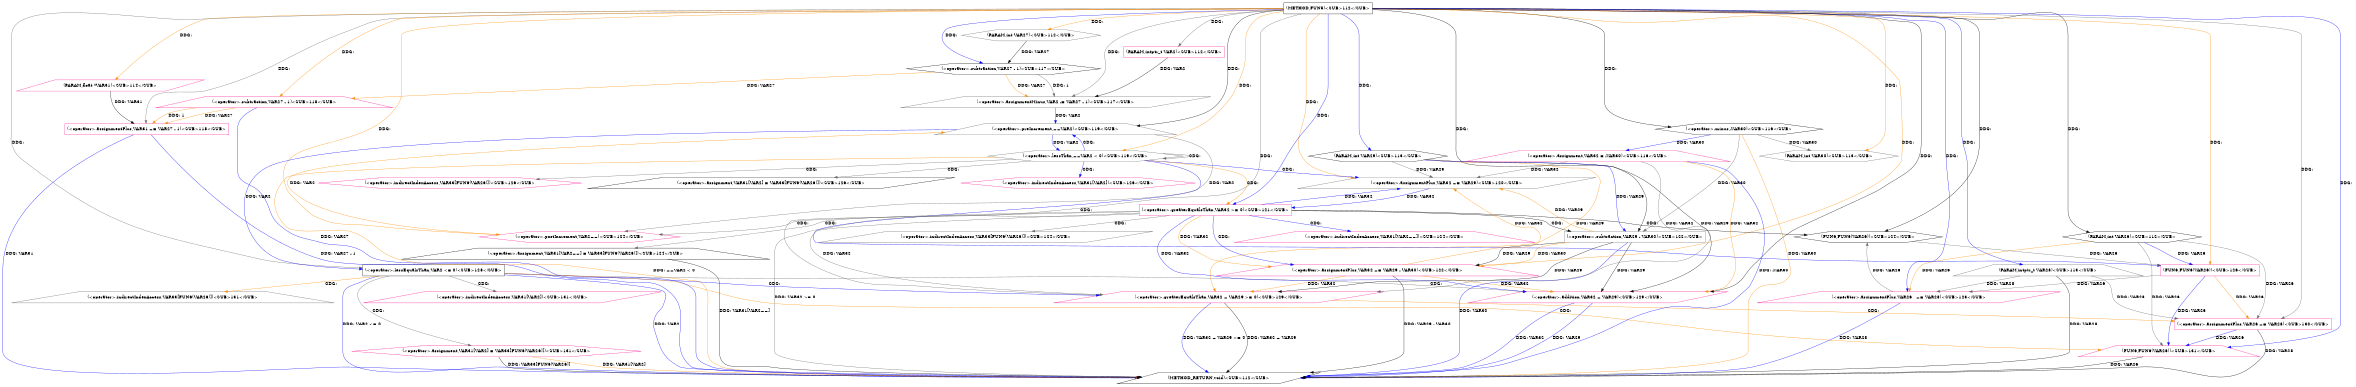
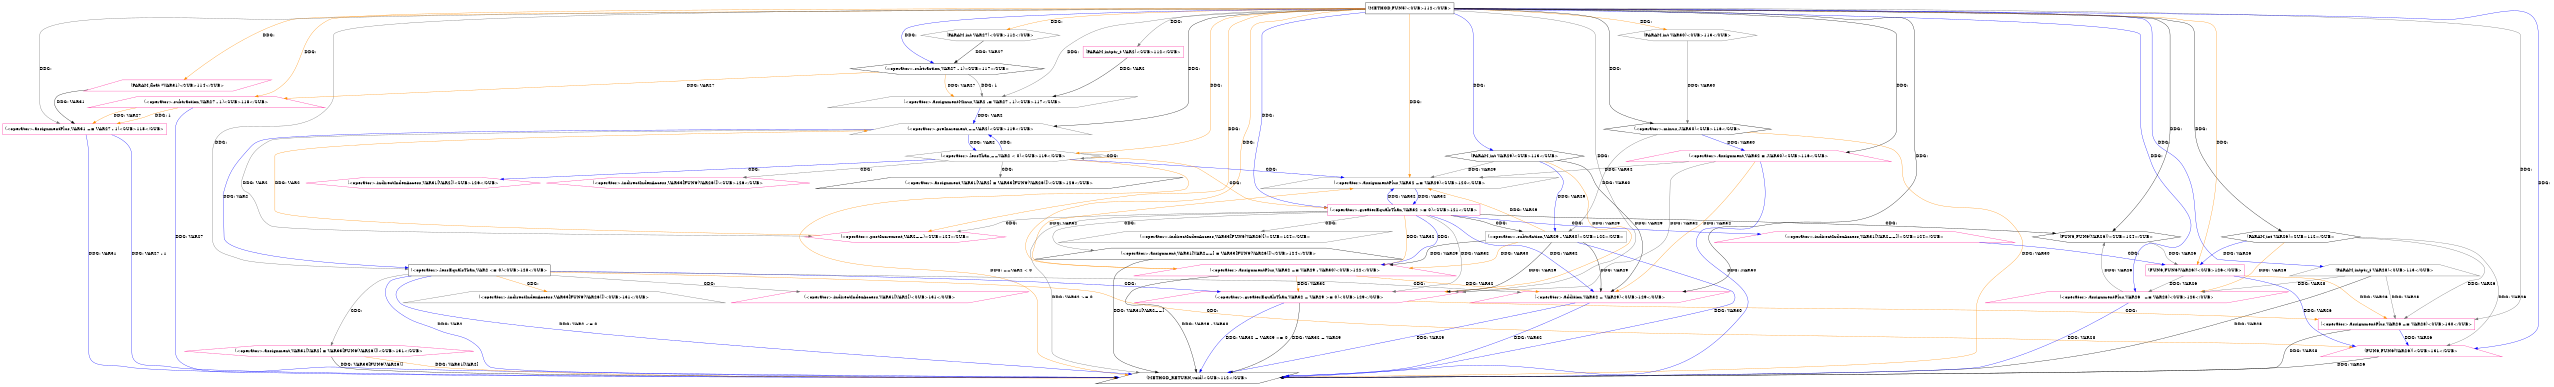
  digraph {
    node [color=deeppink shape=hexagon]
    edge [color=blue]
    n1 [color=black label="(METHOD,FUN5)<SUB>112</SUB>" shape=box]
    n2 [label="(PARAM,intptr_t VAR2)<SUB>112</SUB>" shape=box]
    n3 [color=black label="(PARAM,int VAR26)<SUB>112</SUB>"]
    n4 [color=gray40 label="(PARAM,int VAR27)<SUB>112</SUB>"]
    n5 [color=gray40 label="(PARAM,intptr_t VAR28)<SUB>113</SUB>" shape=trapezium]
    n6 [color=black label="(PARAM,int VAR29)<SUB>113</SUB>"]
    n7 [color=gray40 label="(PARAM,int VAR30)<SUB>113</SUB>"]
    n8 [label="(PARAM,float *VAR31)<SUB>114</SUB>" shape=parallelogram]
    n9 [color=gray40 label="(&lt;operator&gt;.assignmentMinus,VAR2 -= VAR27 - 1)<SUB>117</SUB>" shape=parallelogram]
    n10 [label="(&lt;operator&gt;.assignmentPlus,VAR31 += VAR27 - 1)<SUB>118</SUB>" shape=box]
    n11 [color=gray40 label="(&lt;operator&gt;.lessThan,++VAR2 &lt; 0)<SUB>119</SUB>"]
    n12 [color=black label="(&lt;operator&gt;.lessEqualsThan,VAR2 &lt;= 0)<SUB>128</SUB>" shape=box]
    n13 [color=black label="(&lt;operator&gt;.minus,-VAR30)<SUB>116</SUB>"]
    n14 [color=black label="(&lt;operator&gt;.subtraction,VAR27 - 1)<SUB>117</SUB>"]
    n15 [label="(&lt;operator&gt;.subtraction,VAR27 - 1)<SUB>118</SUB>" shape=trapezium]
    n16 [color=gray40 label="(&lt;operator&gt;.assignmentPlus,VAR32 += VAR29)<SUB>120</SUB>" shape=parallelogram]
    n17 [color=gray40 label="(&lt;operator&gt;.preIncrement,++VAR2)<SUB>119</SUB>" shape=trapezium]
    n18 [label="(&lt;operator&gt;.greaterEqualsThan,VAR32 &gt;= 0)<SUB>121</SUB>" shape=box]
    n19 [label="(&lt;operator&gt;.greaterEqualsThan,VAR32 + VAR29 &gt;= 0)<SUB>129</SUB>" shape=parallelogram]
    n20 [label="(&lt;operator&gt;.assignmentPlus,VAR32 += VAR29 - VAR30)<SUB>122</SUB>" shape=trapezium]
    n21 [label="(&lt;operator&gt;.assignmentPlus,VAR26   += VAR28)<SUB>123</SUB>" shape=parallelogram]
    n22 [label="(&lt;operator&gt;.assignmentPlus,VAR26 += VAR28)<SUB>130</SUB>" shape=box]
    n23 [label="(FUN6,FUN6(VAR26))<SUB>126</SUB>" shape=box]
    n24 [label="(&lt;operator&gt;.addition,VAR32 + VAR29)<SUB>129</SUB>" shape=parallelogram]
    n25 [label="(FUN6,FUN6(VAR26))<SUB>131</SUB>" shape=trapezium]
    n26 [color=gray40 label="(&lt;operator&gt;.subtraction,VAR29 - VAR30)<SUB>122</SUB>" shape=box]
    n27 [label="(&lt;operator&gt;.postIncrement,VAR2++)<SUB>124</SUB>"]
    n28 [color=black label="(FUN6,FUN6(VAR26))<SUB>124</SUB>"]
    n29 [color=black label="(METHOD_RETURN,void)<SUB>112</SUB>" shape=parallelogram]
    n30 [color=black label="(&lt;operator&gt;.assignment,VAR31[VAR2] = VAR33[FUN6(VAR26)])<SUB>126</SUB>" shape=parallelogram]
    n31 [label="(&lt;operator&gt;.indirectIndexAccess,VAR31[VAR2])<SUB>126</SUB>"]
    n32 [label="(&lt;operator&gt;.indirectIndexAccess,VAR33[FUN6(VAR26)])<SUB>126</SUB>"]
    n33 [label="(&lt;operator&gt;.assignment,VAR31[VAR2] = VAR33[FUN6(VAR26)])<SUB>131</SUB>"]
    n34 [label="(&lt;operator&gt;.indirectIndexAccess,VAR31[VAR2])<SUB>131</SUB>" shape=parallelogram]
    n35 [color=gray40 label="(&lt;operator&gt;.indirectIndexAccess,VAR33[FUN6(VAR26)])<SUB>131</SUB>" shape=trapezium]
    n36 [label="(&lt;operator&gt;.assignment,VAR32 = -VAR30)<SUB>116</SUB>" shape=trapezium]
    n37 [color=black label="(&lt;operator&gt;.assignment,VAR31[VAR2++] = VAR33[FUN6(VAR26)])<SUB>124</SUB>" shape=trapezium]
    n38 [label="(&lt;operator&gt;.indirectIndexAccess,VAR31[VAR2++])<SUB>124</SUB>" shape=trapezium]
    n39 [color=gray40 label="(&lt;operator&gt;.indirectIndexAccess,VAR33[FUN6(VAR26)])<SUB>124</SUB>" shape=parallelogram]
    n1 -> n2 [color=gray40 label="DDG: "]
    n1 -> n3 [color=black label="DDG: "]
    n1 -> n4 [color=darkorange label="DDG: "]
    n1 -> n5 [label="DDG: "]
    n1 -> n6 [label="DDG: "]
    n1 -> n7 [color=darkorange label="DDG: "]
    n1 -> n8 [color=darkorange label="DDG: "]
    n1 -> n9 [color=gray40 label="DDG: "]
    n1 -> n10 [color=gray40 label="DDG: "]
    n1 -> n11 [color=darkorange label="DDG: "]
    n1 -> n12 [color=gray40 label="DDG: "]
    n1 -> n13 [color=black label="DDG: "]
    n1 -> n14 [label="DDG: "]
    n1 -> n15 [color=darkorange label="DDG: "]
    n1 -> n16 [color=darkorange label="DDG: "]
    n1 -> n17 [color=black label="DDG: "]
    n1 -> n18 [label="DDG: "]
    n1 -> n19 [color=gray40 label="DDG: "]
    n1 -> n20 [color=darkorange label="DDG: "]
    n1 -> n21 [label="DDG: "]
    n1 -> n22 [color=gray40 label="DDG: "]
    n1 -> n23 [color=darkorange label="DDG: "]
    n1 -> n24 [color=black label="DDG: "]
    n1 -> n25 [label="DDG: "]
-   n1 -> n26 [color=black label="DDG: "]
+   n1 -> n36 [color=black label="DDG: "]
    n1 -> n27 [color=darkorange label="DDG: "]
    n1 -> n28 [color=black label="DDG: "]
    n2 -> n9 [color=black label="DDG: VAR2"]
    n3 -> n21 [color=darkorange label="DDG: VAR26"]
    n3 -> n22 [color=gray40 label="DDG: VAR26"]
    n3 -> n23 [label="DDG: VAR26"]
    n3 -> n25 [color=gray40 label="DDG: VAR26"]
    n4 -> n14 [color=black label="DDG: VAR27"]
    n5 -> n21 [color=gray40 label="DDG: VAR28"]
    n5 -> n22 [color=gray40 label="DDG: VAR28"]
    n5 -> n29 [color=black label="DDG: VAR28"]
    n6 -> n16 [color=gray40 label="DDG: VAR29"]
    n6 -> n19 [color=darkorange label="DDG: VAR29"]
    n6 -> n24 [color=black label="DDG: VAR29"]
    n6 -> n26 [label="DDG: VAR29"]
-   n13 -> n7 [color=gray40 label="DDG: VAR30"]
+   n7 -> n13 [color=gray40 label="DDG: VAR30"]
    n8 -> n10 [color=black label="DDG: VAR31"]
    n9 -> n17 [label="DDG: VAR2"]
    n10 -> n29 [label="DDG: VAR31"]
    n10 -> n29 [label="DDG: VAR27 - 1"]
    n11 -> n11 [color=gray40 label="CDG: "]
    n11 -> n16 [label="CDG: "]
    n11 -> n17 [label="CDG: "]
    n11 -> n18 [color=darkorange label="CDG: "]
-   n11 -> n23 [label="CDG: "]
+   n38 -> n23 [label="CDG: "]
    n11 -> n29 [color=darkorange label="DDG: ++VAR2 &lt; 0"]
    n11 -> n30 [color=gray40 label="CDG: "]
    n11 -> n31 [label="CDG: "]
    n11 -> n32 [color=gray40 label="CDG: "]
    n12 -> n19 [label="CDG: "]
    n12 -> n24 [color=gray40 label="CDG: "]
    n12 -> n25 [color=darkorange label="CDG: "]
    n12 -> n29 [label="DDG: VAR2"]
    n12 -> n29 [label="DDG: VAR2 &lt;= 0"]
    n12 -> n33 [color=gray40 label="CDG: "]
    n12 -> n34 [color=gray40 label="CDG: "]
    n12 -> n35 [color=darkorange label="CDG: "]
    n13 -> n26 [color=gray40 label="DDG: VAR30"]
    n13 -> n29 [color=darkorange label="DDG: VAR30"]
    n13 -> n36 [label="DDG: VAR30"]
    n14 -> n9 [color=darkorange label="DDG: VAR27"]
    n14 -> n9 [color=gray40 label="DDG: 1"]
    n14 -> n15 [color=darkorange label="DDG: VAR27"]
    n15 -> n10 [color=darkorange label="DDG: VAR27"]
    n15 -> n10 [color=darkorange label="DDG: 1"]
    n15 -> n29 [label="DDG: VAR27"]
    n16 -> n18 [label="DDG: VAR32"]
    n17 -> n11 [label="DDG: VAR2"]
    n17 -> n12 [label="DDG: VAR2"]
    n17 -> n27 [color=gray40 label="DDG: VAR2"]
    n18 -> n16 [label="DDG: VAR32"]
    n18 -> n19 [color=gray40 label="DDG: VAR32"]
    n18 -> n20 [color=darkorange label="DDG: VAR32"]
    n18 -> n20 [label="CDG: "]
    n18 -> n24 [label="DDG: VAR32"]
    n18 -> n26 [color=black label="CDG: "]
    n18 -> n27 [color=gray40 label="CDG: "]
    n18 -> n28 [color=black label="CDG: "]
    n18 -> n29 [color=gray40 label="DDG: VAR32 &gt;= 0"]
    n18 -> n37 [color=gray40 label="CDG: "]
    n18 -> n38 [label="CDG: "]
    n18 -> n39 [color=gray40 label="CDG: "]
    n19 -> n22 [color=darkorange label="CDG: "]
    n19 -> n29 [color=black label="DDG: VAR32 + VAR29"]
    n19 -> n29 [label="DDG: VAR32 + VAR29 &gt;= 0"]
    n20 -> n16 [color=darkorange label="DDG: VAR32"]
    n20 -> n19 [color=darkorange label="DDG: VAR32"]
    n20 -> n24 [color=darkorange label="DDG: VAR32"]
    n20 -> n29 [color=black label="DDG: VAR29 - VAR30"]
    n21 -> n28 [color=gray40 label="DDG: VAR26"]
    n21 -> n29 [label="DDG: VAR28"]
    n22 -> n25 [label="DDG: VAR26"]
    n22 -> n29 [color=black label="DDG: VAR28"]
    n23 -> n21 [color=gray40 label="DDG: VAR26"]
    n23 -> n22 [color=darkorange label="DDG: VAR26"]
    n23 -> n25 [label="DDG: VAR26"]
    n24 -> n29 [label="DDG: VAR32"]
    n24 -> n29 [label="DDG: VAR29"]
    n25 -> n29 [color=black label="DDG: VAR26"]
    n26 -> n16 [color=darkorange label="DDG: VAR29"]
    n26 -> n19 [color=black label="DDG: VAR29"]
    n26 -> n20 [color=black label="DDG: VAR29"]
    n26 -> n20 [color=darkorange label="DDG: VAR30"]
    n26 -> n24 [color=black label="DDG: VAR29"]
    n26 -> n29 [label="DDG: VAR30"]
    n27 -> n17 [color=darkorange label="DDG: VAR2"]
    n28 -> n23 [color=gray40 label="DDG: VAR26"]
    n33 -> n29 [color=darkorange label="DDG: VAR31[VAR2]"]
    n33 -> n29 [color=black label="DDG: VAR33[FUN6(VAR26)]"]
    n36 -> n16 [color=gray40 label="DDG: VAR32"]
    n36 -> n19 [color=gray40 label="DDG: VAR32"]
    n36 -> n24 [color=darkorange label="DDG: VAR32"]
    n36 -> n29 [label="DDG: -VAR30"]
    n37 -> n29 [color=black label="DDG: VAR31[VAR2++]"]
  }
